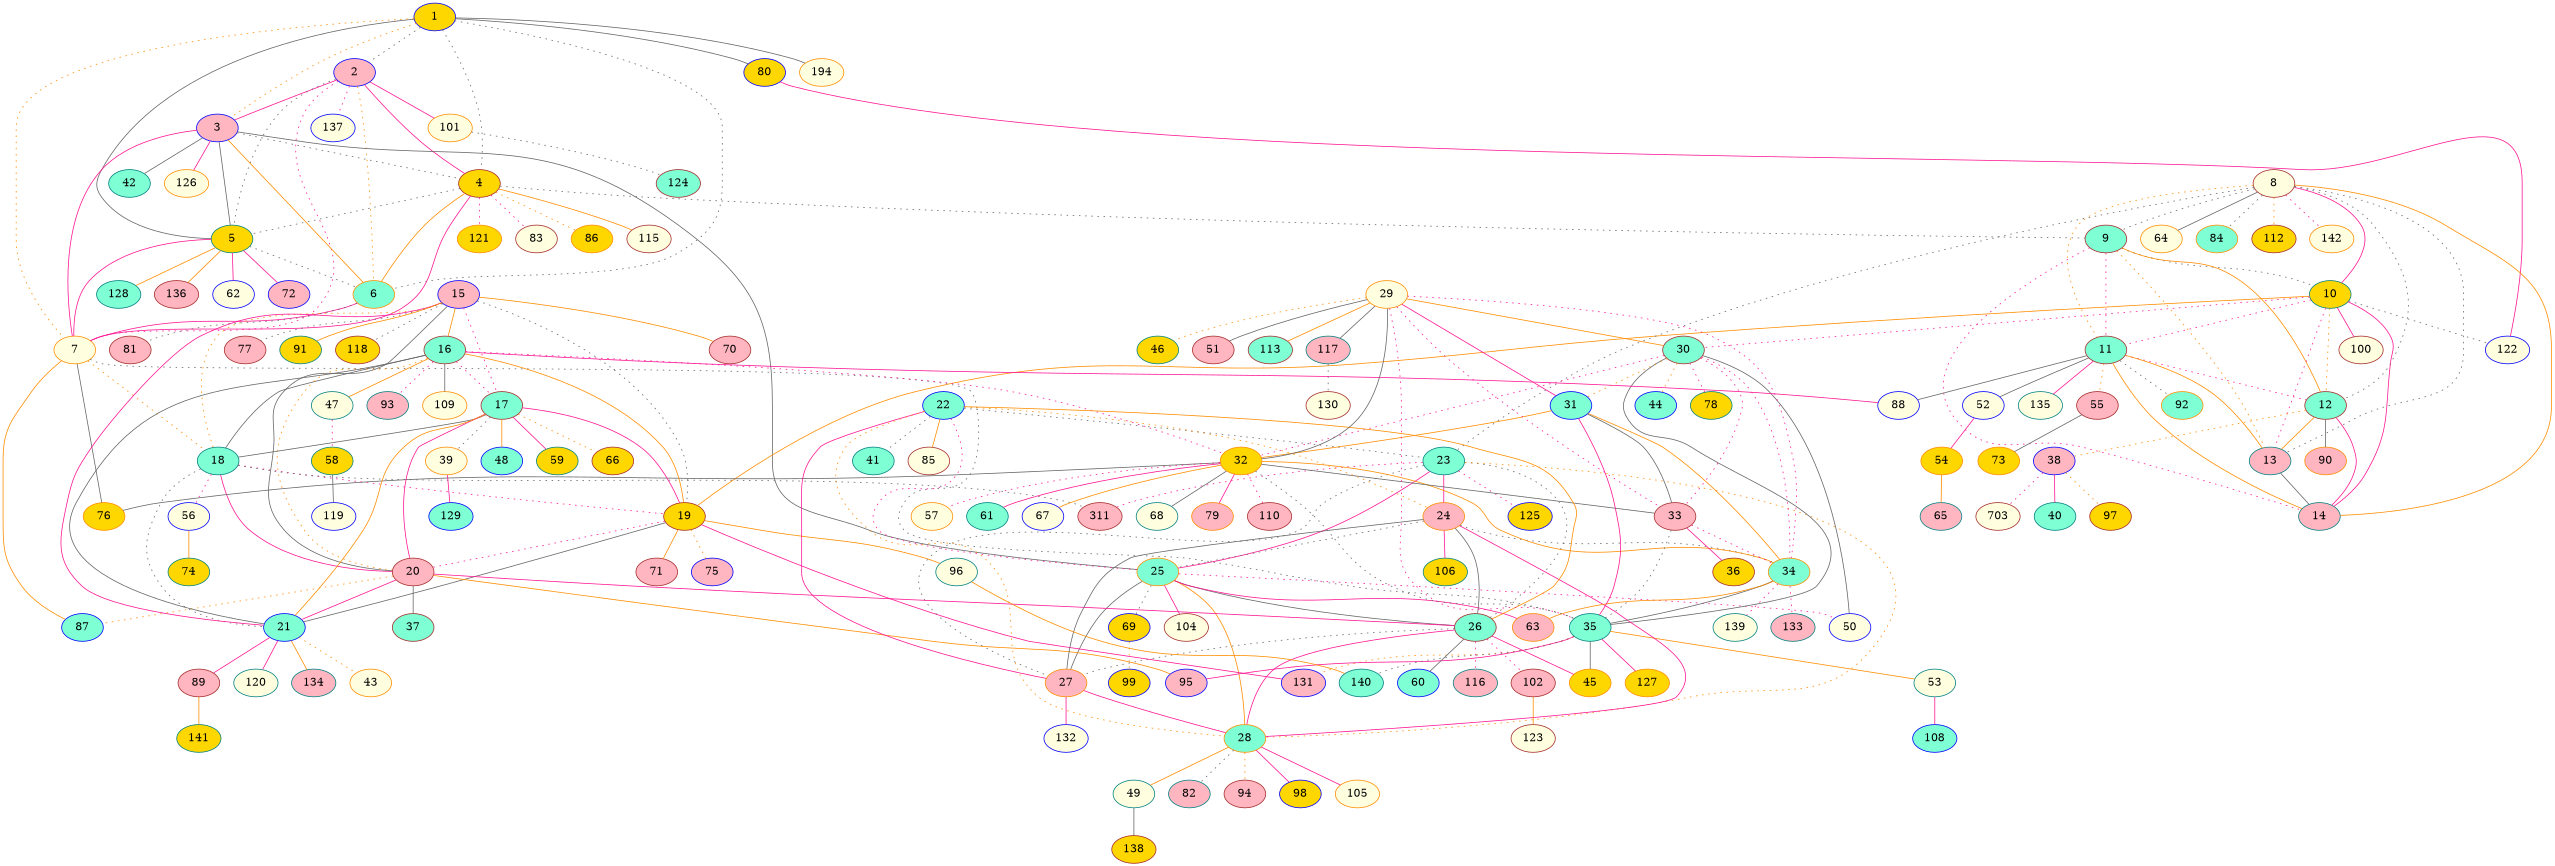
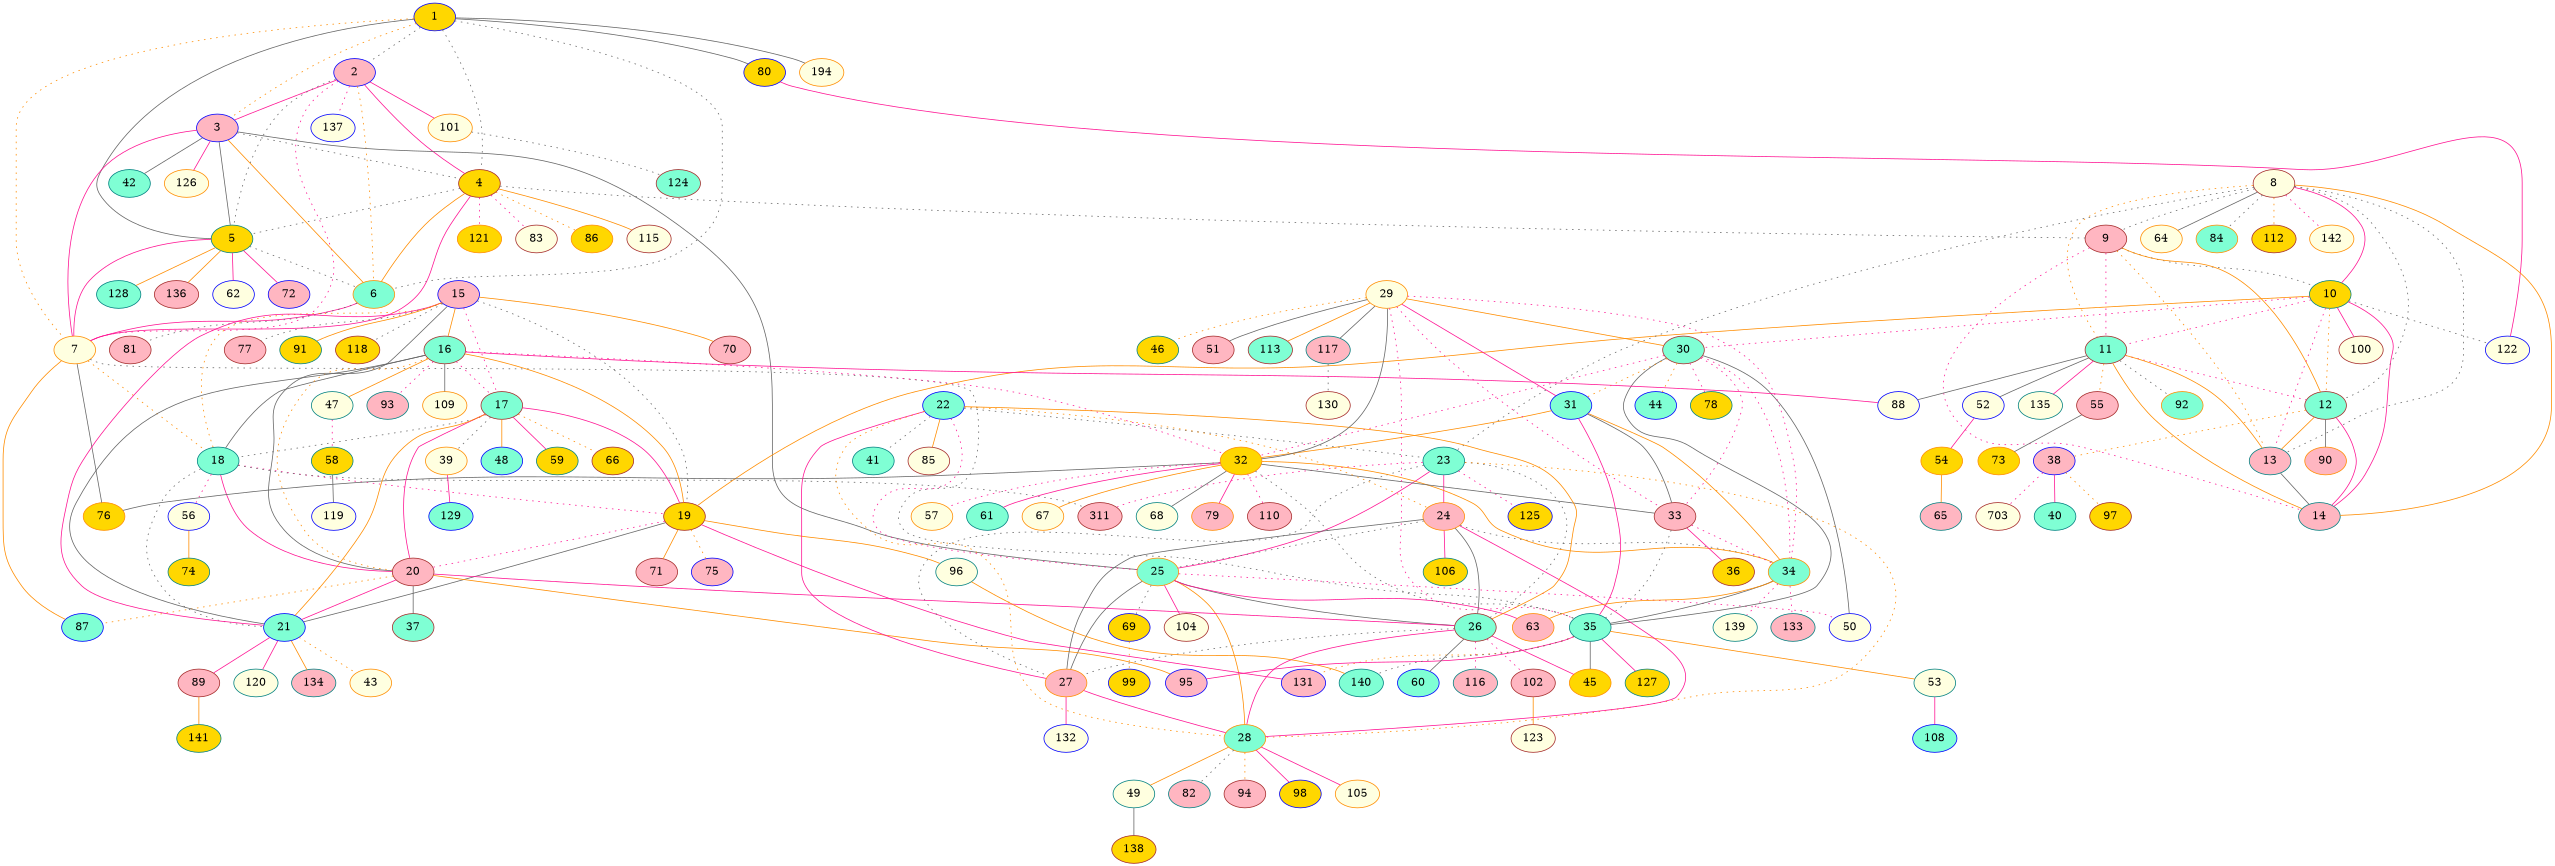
  graph {
    node [color=brown fillcolor=lightyellow style=filled]
    edge [color=deeppink style=solid]
    1 [color=blue fillcolor=gold]
    2 [color=blue fillcolor=lightpink]
    3 [color=blue fillcolor=lightpink]
    4 [fillcolor=gold]
    5 [color=teal fillcolor=gold]
    6 [color=darkorange fillcolor=aquamarine]
    7 [color=darkorange]
    80 [color=blue fillcolor=gold]
    n9 [color=darkorange label=194]
    101 [color=darkorange]
    137 [color=blue]
    25 [color=darkorange fillcolor=aquamarine]
    42 [color=teal fillcolor=aquamarine]
    126 [color=darkorange]
-   9 [fillcolor=aquamarine]
+   9 [fillcolor=lightpink]
    83
    86 [color=darkorange fillcolor=gold]
    115
    121 [color=darkorange fillcolor=gold]
    62 [color=blue]
    72 [color=blue fillcolor=lightpink]
    128 [color=teal fillcolor=aquamarine]
    136 [fillcolor=lightpink]
    81 [fillcolor=lightpink]
    18 [color=teal fillcolor=aquamarine]
    35 [color=teal fillcolor=aquamarine]
    76 [color=darkorange fillcolor=gold]
    87 [color=blue fillcolor=aquamarine]
    122 [color=blue]
    124 [fillcolor=aquamarine]
    26 [fillcolor=aquamarine]
    27 [color=darkorange fillcolor=lightpink]
    28 [color=darkorange fillcolor=aquamarine]
    50 [color=blue]
    63 [color=darkorange fillcolor=lightpink]
    69 [color=blue fillcolor=gold]
    104
    10 [color=teal fillcolor=gold]
    11 [fillcolor=aquamarine]
    12 [fillcolor=aquamarine]
    13 [color=teal fillcolor=lightpink]
    14 [color=teal fillcolor=lightpink]
    19 [fillcolor=gold]
    20 [fillcolor=lightpink]
    21 [color=blue fillcolor=aquamarine]
    56 [color=blue]
    n47 [fillcolor=lightpink label=311]
    131 [color=blue fillcolor=lightpink]
    95 [color=blue fillcolor=lightpink]
    45 [color=darkorange fillcolor=gold]
    53 [color=teal]
-   127 [color=darkorange fillcolor=gold]
+   127 [color=teal fillcolor=gold]
    140 [color=teal fillcolor=aquamarine]
    8
    23 [color=teal fillcolor=aquamarine]
    64 [color=darkorange]
    84 [color=darkorange fillcolor=aquamarine]
    112 [fillcolor=gold]
    142 [color=darkorange]
    30 [fillcolor=aquamarine]
    100
    52 [color=blue]
    55 [fillcolor=lightpink]
    88 [color=blue]
    92 [color=darkorange fillcolor=aquamarine]
    135 [color=teal]
    38 [color=blue fillcolor=lightpink]
    90 [color=darkorange fillcolor=lightpink]
    24 [color=darkorange fillcolor=lightpink]
    125 [color=blue fillcolor=gold]
    71 [fillcolor=lightpink]
    75 [color=blue fillcolor=lightpink]
    96 [color=teal]
    32 [color=darkorange fillcolor=gold]
    34 [color=darkorange fillcolor=aquamarine]
    31 [color=blue fillcolor=aquamarine]
    33 [fillcolor=lightpink]
    44 [color=blue fillcolor=aquamarine]
    78 [color=teal fillcolor=gold]
    54 [color=darkorange fillcolor=gold]
    73 [color=darkorange fillcolor=gold]
    40 [color=teal fillcolor=aquamarine]
    97 [fillcolor=gold]
    n84 [label=703]
    15 [color=blue fillcolor=lightpink]
    16 [fillcolor=aquamarine]
    17 [fillcolor=aquamarine]
    70 [fillcolor=lightpink]
    77 [fillcolor=lightpink]
    91 [color=teal fillcolor=gold]
    118 [fillcolor=gold]
    47 [color=teal]
    93 [color=teal fillcolor=lightpink]
    109 [color=darkorange]
    39 [color=darkorange]
    48 [color=blue fillcolor=aquamarine]
    59 [color=teal fillcolor=gold]
    66 [fillcolor=gold]
    37 [fillcolor=aquamarine]
    43 [color=darkorange]
    89 [fillcolor=lightpink]
    120 [color=teal]
    134 [color=teal fillcolor=lightpink]
    57 [color=darkorange]
    61 [color=teal fillcolor=aquamarine]
-   67 [color=blue]
+   67 [color=darkorange]
    68 [color=teal]
    79 [color=darkorange fillcolor=lightpink]
    110 [fillcolor=lightpink]
    58 [color=teal fillcolor=gold]
    129 [color=blue fillcolor=aquamarine]
    74 [color=teal fillcolor=gold]
    60 [color=blue fillcolor=aquamarine]
    102 [fillcolor=lightpink]
    116 [color=teal fillcolor=lightpink]
    141 [color=teal fillcolor=gold]
    22 [color=blue fillcolor=aquamarine]
    41 [color=teal fillcolor=aquamarine]
    85
    106 [color=teal fillcolor=gold]
    132 [color=blue]
    49 [color=teal]
    82 [color=teal fillcolor=lightpink]
    94 [fillcolor=lightpink]
    98 [color=blue fillcolor=gold]
    105 [color=darkorange]
    133 [color=teal fillcolor=lightpink]
    139 [color=teal]
    99 [color=blue fillcolor=gold]
    123
    138 [fillcolor=gold]
    29 [color=darkorange]
    46 [color=teal fillcolor=gold]
    51 [fillcolor=lightpink]
    113 [fillcolor=aquamarine]
    117 [color=teal fillcolor=lightpink]
    36 [fillcolor=gold]
    130
    108 [color=blue fillcolor=aquamarine]
    119 [color=blue]
    65 [color=teal fillcolor=lightpink]
    1 -- 2 [color=gray40 style=dotted]
    1 -- 3 [color=darkorange style=dotted]
    1 -- 4 [color=gray40 style=dotted]
    1 -- 5 [color=gray40]
    1 -- 6 [color=gray40 style=dotted]
    1 -- 7 [color=darkorange style=dotted]
    1 -- 80 [color=gray40]
    1 -- n9 [color=gray40]
    2 -- 3
    2 -- 4
    2 -- 5 [color=gray40 style=dotted]
    2 -- 6 [color=darkorange style=dotted]
    2 -- 7 [style=dotted]
    2 -- 101
    2 -- 137 [style=dotted]
    3 -- 4 [color=gray40 style=dotted]
    3 -- 5 [color=gray40]
    3 -- 6 [color=darkorange]
    3 -- 7
    3 -- 25 [color=gray40]
    3 -- 42 [color=gray40]
    3 -- 126
    4 -- 5 [color=gray40 style=dotted]
    4 -- 6 [color=darkorange]
    4 -- 7
    4 -- 9 [color=gray40 style=dotted]
    4 -- 83 [style=dotted]
    4 -- 86 [color=darkorange style=dotted]
    4 -- 115 [color=darkorange]
    4 -- 121 [style=dotted]
    5 -- 6 [color=gray40 style=dotted]
    5 -- 7
    5 -- 62
    5 -- 72
    5 -- 128 [color=darkorange]
    5 -- 136 [color=darkorange]
    6 -- 7
    6 -- 81 [color=gray40 style=dotted]
    7 -- 18 [color=darkorange style=dotted]
    7 -- 35 [color=gray40 style=dotted]
    7 -- 76 [color=gray40]
    7 -- 87 [color=darkorange]
    80 -- 122
    101 -- 124 [color=gray40 style=dotted]
    25 -- 26 [color=gray40]
    25 -- 27 [color=gray40]
    25 -- 28 [color=darkorange]
    25 -- 50 [style=dotted]
    25 -- 63
    25 -- 69 [color=gray40 style=dotted]
    25 -- 104
    9 -- 10 [color=gray40 style=dotted]
    9 -- 11 [style=dotted]
    9 -- 12 [color=darkorange]
    9 -- 13 [color=darkorange style=dotted]
    9 -- 14 [style=dotted]
    18 -- 19 [style=dotted]
    18 -- 20
    18 -- 21 [color=gray40 style=dotted]
    18 -- 56 [style=dotted]
    18 -- n47 [color=gray40 style=dotted]
    35 -- 131 [color=darkorange style=dotted]
    35 -- 95
    35 -- 45 [color=gray40]
    35 -- 53 [color=darkorange]
    35 -- 127
    35 -- 140 [color=gray40 style=dotted]
    26 -- 27 [color=gray40 style=dotted]
    26 -- 28
    26 -- 45
    26 -- 60 [color=gray40]
    26 -- 102 [style=dotted]
    26 -- 116 [style=dotted]
    27 -- 28
    27 -- 132
    28 -- 49 [color=darkorange]
    28 -- 82 [color=gray40 style=dotted]
    28 -- 94 [color=darkorange style=dotted]
    28 -- 98
    28 -- 105
    69 -- 99 [color=darkorange style=dotted]
    10 -- 122 [color=gray40 style=dotted]
    10 -- 11 [style=dotted]
    10 -- 12 [color=darkorange style=dotted]
    10 -- 13 [style=dotted]
    10 -- 14
    10 -- 19 [color=darkorange]
    10 -- 30 [style=dotted]
    10 -- 100
    11 -- 12 [style=dotted]
    11 -- 13 [color=darkorange]
    11 -- 14 [color=darkorange]
    11 -- 52 [color=gray40]
    11 -- 55 [color=darkorange style=dotted]
    11 -- 88 [color=gray40]
    11 -- 92 [color=gray40 style=dotted]
    11 -- 135
    12 -- 13 [color=darkorange]
    12 -- 14
    12 -- 38 [color=darkorange style=dotted]
    12 -- 90 [color=gray40]
    13 -- 14 [color=gray40]
    19 -- 20 [style=dotted]
    19 -- 21 [color=gray40]
    19 -- 131
    19 -- 71 [color=darkorange]
    19 -- 75 [color=darkorange style=dotted]
    19 -- 96 [color=darkorange]
    20 -- 87 [color=darkorange style=dotted]
    20 -- 26
    20 -- 21
    20 -- 95 [color=darkorange]
    20 -- 37 [color=gray40]
    21 -- 43 [color=darkorange style=dotted]
    21 -- 89
    21 -- 120
    21 -- 134 [color=darkorange]
    56 -- 74 [color=darkorange]
    53 -- 108
    8 -- 9 [color=gray40 style=dotted]
    8 -- 10
    8 -- 11 [color=darkorange style=dotted]
    8 -- 12 [color=gray40 style=dotted]
    8 -- 13 [color=gray40 style=dotted]
    8 -- 14 [color=darkorange]
    8 -- 23 [color=gray40 style=dotted]
    8 -- 64 [color=gray40]
    8 -- 84 [color=gray40 style=dotted]
    8 -- 112 [color=darkorange style=dotted]
    8 -- 142 [style=dotted]
    23 -- 25
    23 -- 26 [color=gray40 style=dotted]
    23 -- 27 [color=gray40 style=dotted]
    23 -- 28 [color=darkorange style=dotted]
    23 -- n47 [style=dotted]
    23 -- 24
    23 -- 125 [style=dotted]
    30 -- 35 [color=gray40]
    30 -- 50 [color=gray40]
    30 -- 32 [style=dotted]
    30 -- 34 [style=dotted]
    30 -- 31 [color=darkorange style=dotted]
    30 -- 33 [style=dotted]
    30 -- 44 [color=darkorange style=dotted]
    30 -- 78 [style=dotted]
    52 -- 54
    55 -- 73 [color=gray40]
    38 -- 40
    38 -- 97 [color=darkorange style=dotted]
    38 -- n84 [style=dotted]
    24 -- 25 [color=gray40 style=dotted]
    24 -- 26 [color=gray40]
    24 -- 27 [color=gray40]
    24 -- 28
    24 -- 34 [color=gray40 style=dotted]
    24 -- 106
    96 -- 140 [color=darkorange]
    32 -- 35 [color=gray40 style=dotted]
    32 -- 76 [color=gray40]
    32 -- 34 [color=darkorange]
    32 -- 33 [color=gray40]
    32 -- 57 [style=dotted]
    32 -- 61
    32 -- 67 [color=darkorange]
    32 -- 68 [color=gray40]
    32 -- 79
    32 -- 110 [style=dotted]
    34 -- 35 [color=gray40]
    34 -- 63 [color=darkorange]
    34 -- 133 [style=dotted]
    34 -- 139 [style=dotted]
    31 -- 35
    31 -- 32 [color=darkorange]
    31 -- 34 [color=darkorange]
    31 -- 33 [color=gray40]
    33 -- 35 [color=gray40 style=dotted]
    33 -- 34 [style=dotted]
    33 -- 36
    54 -- 65 [color=darkorange]
    15 -- 18 [color=darkorange style=dotted]
    15 -- 19 [color=gray40 style=dotted]
    15 -- 20 [color=gray40]
    15 -- 21
    15 -- 16 [color=darkorange]
    15 -- 17 [style=dotted]
    15 -- 70 [color=darkorange]
    15 -- 77 [color=gray40 style=dotted]
    15 -- 91 [color=darkorange]
    15 -- 118 [color=gray40 style=dotted]
    16 -- 18 [color=gray40]
    16 -- 19 [color=darkorange]
    16 -- 20 [color=darkorange style=dotted]
    16 -- 21 [color=gray40]
    16 -- 88
    16 -- 32 [style=dotted]
    16 -- 17 [style=dotted]
    16 -- 47 [color=darkorange]
    16 -- 93 [style=dotted]
    16 -- 109 [color=gray40]
-   17 -- 18 [color=gray40]
+   17 -- 18 [color=gray40 style=dotted]
    17 -- 19
    17 -- 20
    17 -- 21 [color=darkorange]
    17 -- 39 [color=gray40 style=dotted]
    17 -- 48 [color=darkorange]
    17 -- 59
    17 -- 66 [color=darkorange style=dotted]
    47 -- 58 [style=dotted]
    39 -- 129
    89 -- 141 [color=darkorange]
    58 -- 119 [color=gray40]
    102 -- 123 [color=darkorange]
    22 -- 25 [style=dotted]
    22 -- 26 [color=darkorange]
    22 -- 27
    22 -- 28 [color=darkorange style=dotted]
    22 -- 23 [color=gray40 style=dotted]
    22 -- 24 [color=darkorange style=dotted]
    22 -- 41 [color=gray40 style=dotted]
    22 -- 85 [color=darkorange]
    49 -- 138 [color=gray40]
    29 -- 35 [style=dotted]
    29 -- 30 [color=darkorange]
    29 -- 32 [color=gray40]
    29 -- 34 [style=dotted]
    29 -- 31
    29 -- 33 [style=dotted]
    29 -- 46 [color=darkorange style=dotted]
    29 -- 51 [color=gray40]
    29 -- 113 [color=darkorange]
    29 -- 117 [color=gray40]
    117 -- 130 [color=gray40 style=dotted]
  }
